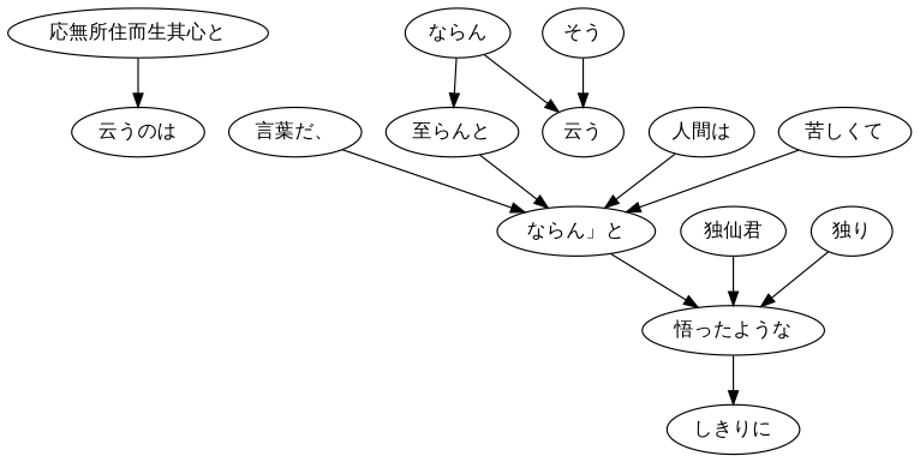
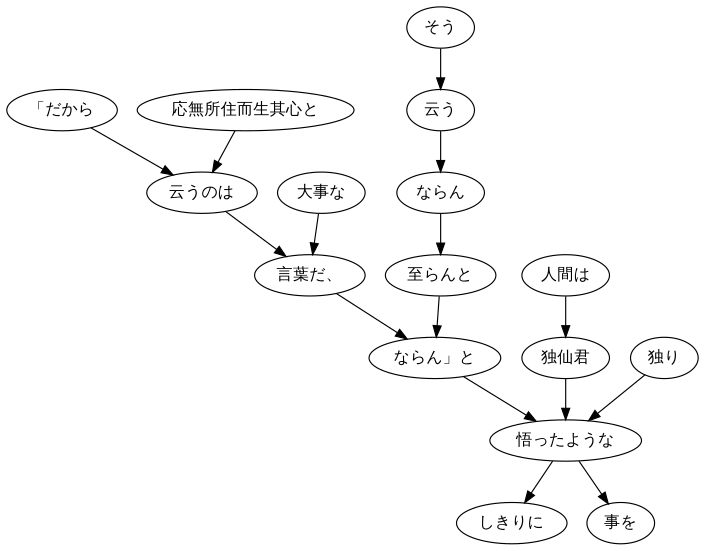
  digraph {
    fontname="Source Code Pro"
    node [fontname="Source Code Pro"]
    edge [fontname="Source Code Pro"]
+   n1 [label="「だから"]
    n2 [label="云うのは"]
    n3 [label="言葉だ、"]
    n4 [label="応無所住而生其心と"]
    n5 [label="ならん」と"]
+   n6 [label="大事な"]
    n7 [label="至らんと"]
    n8 [label="そう"]
    n9 [label="云う"]
    n10 [label="ならん"]
    n11 [label="悟ったような"]
    n12 [label="人間は"]
-   n13 [label="苦しくて"]
    n14 [label="しきりに"]
+   n15 [label="事を"]
    n16 [label="独仙君"]
    n17 [label="独り"]
+   n1 -> n2
+   n2 -> n3
    n3 -> n5
    n4 -> n2
    n5 -> n11
+   n6 -> n3
    n7 -> n5
    n8 -> n9
-   n10 -> n9
+   n9 -> n10
    n10 -> n7
    n11 -> n14
-   n12 -> n5
-   n13 -> n5
+   n11 -> n15
+   n12 -> n16
    n16 -> n11
    n17 -> n11
  }
